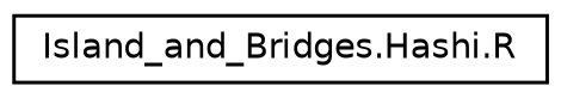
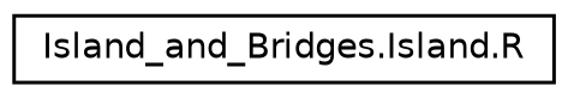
  digraph {
    rankdir=TB
-   n1 [color=black fillcolor=white fontname=Helvetica fontsize=10 height=0.2 label="Island_and_Bridges.Hashi.R" shape=record style=filled width=0.4]
+   n1 [color=black fillcolor=white fontname=Helvetica fontsize=10 height=0.2 label="Island_and_Bridges.Island.R" shape=record style=filled width=0.4]
  }
